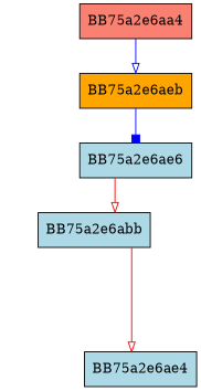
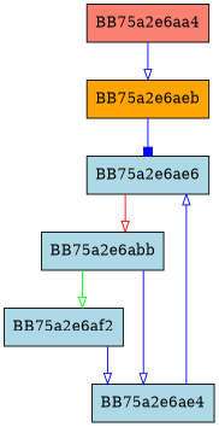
  digraph {
    splines=ortho
    node [fillcolor=lightblue shape=box style=filled]
    edge [arrowhead=onormal color=blue]
    BB75a2e6aa4 [fillcolor=salmon]
    BB75a2e6aeb [fillcolor=orange]
    BB75a2e6ae6
    BB75a2e6abb
+   BB75a2e6af2
    BB75a2e6ae4
    BB75a2e6aa4 -> BB75a2e6aeb
    BB75a2e6aeb -> BB75a2e6ae6 [arrowhead=box]
    BB75a2e6ae6 -> BB75a2e6abb [color=red]
-   BB75a2e6abb -> BB75a2e6ae4 [color=red]
+   BB75a2e6abb -> BB75a2e6af2 [color=green]
+   BB75a2e6abb -> BB75a2e6ae4
+   BB75a2e6af2 -> BB75a2e6ae4
+   BB75a2e6ae4 -> BB75a2e6ae6
  }
